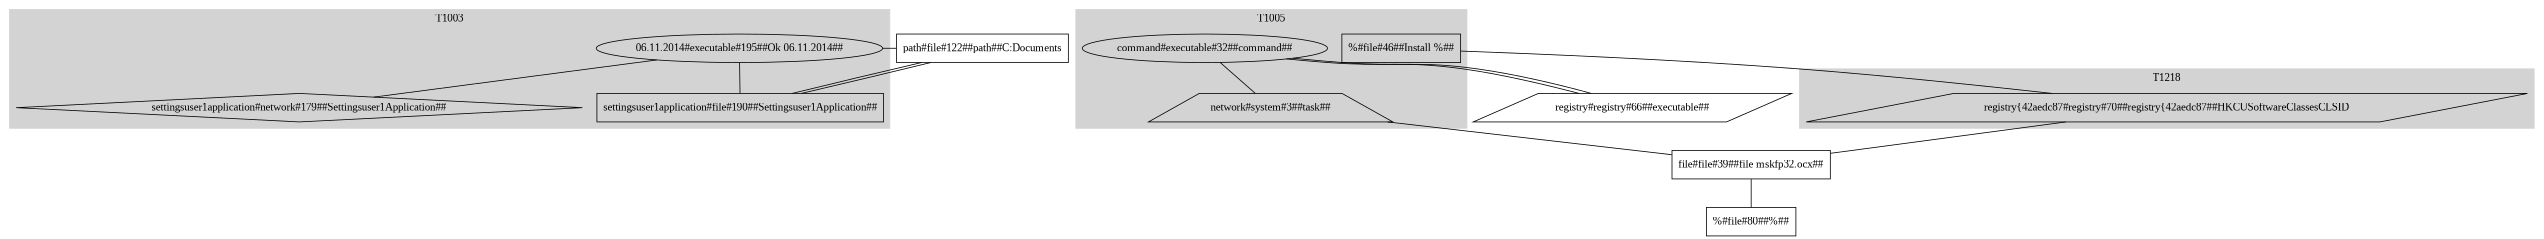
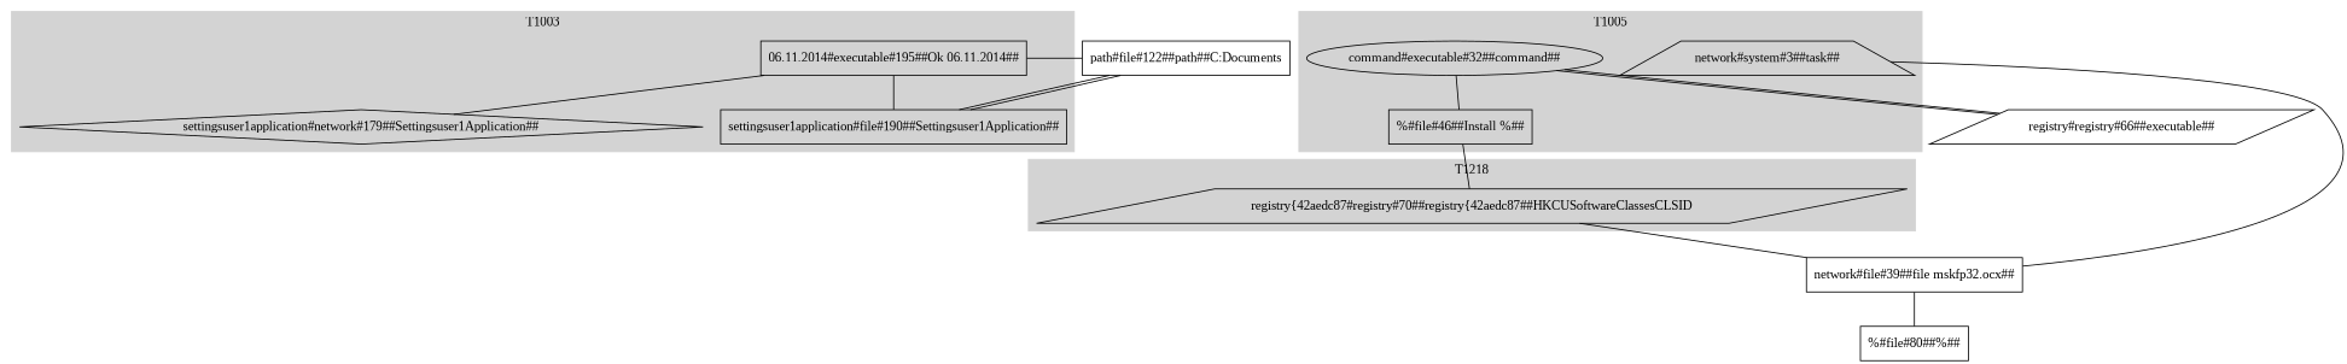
  graph {
    fontname="Liberation Serif"
    node [fontname="Liberation Serif" shape=rectangle]
    edge [fontname="Liberation Serif"]
    n1 [label="settings\user1\application#network#179##Settings\user1\Application##" shape=diamond]
-   n2 [label="06.11.2014#executable#195##Ok 06.11.2014##" shape=oval]
+   n2 [label="06.11.2014#executable#195##Ok 06.11.2014##" shape=box]
    n3 [label="settings\user1\application#file#190##Settings\user1\Application##"]
    n4 [label="network#system#3##task##" shape=trapezium]
    n5 [label="command#executable#32##command##" shape=oval]
    n6 [label="%#file#46##Install %##"]
    n7 [label="registry\{42aedc87#registry#70##registry\{42aedc87##HKCU\Software\Classes\CLSID" shape=parallelogram]
    n8 [label="path#file#122##path##C:\Documents"]
-   n9 [label="file#file#39##file mskfp32.ocx##"]
+   n9 [label="network#file#39##file mskfp32.ocx##"]
    n10 [label="registry#registry#66##executable##" shape=parallelogram]
    n11 [label="%#file#80##%##"]
    subgraph cluster_1 {
      color=lightgrey
      label=T1003
      style=filled
      n1
      n2
      n3
    }
    subgraph cluster_2 {
      color=lightgrey
      label=T1005
      style=filled
      n4
      n5
      n6
    }
    subgraph cluster_3 {
      color=lightgrey
      label=T1021
      style=filled
    }
    subgraph cluster_4 {
      color=lightgrey
      label=T1036
      style=filled
    }
    subgraph cluster_5 {
      color=lightgrey
      label=T1041
      style=filled
    }
    subgraph cluster_6 {
      color=lightgrey
      label=T1059
      style=filled
    }
    subgraph cluster_7 {
      color=lightgrey
      label=T1070
      style=filled
    }
    subgraph cluster_8 {
      color=lightgrey
      label=T1071
      style=filled
    }
    subgraph cluster_9 {
      color=lightgrey
      label=T1082
      style=filled
    }
    subgraph cluster_10 {
      color=lightgrey
      label=T1083
      style=filled
    }
    subgraph cluster_11 {
      color=lightgrey
      label=T1105
      style=filled
    }
    subgraph cluster_12 {
      color=lightgrey
      label=T1132
      style=filled
    }
    subgraph cluster_13 {
      color=lightgrey
      label=T1140
      style=filled
    }
    subgraph cluster_14 {
      color=lightgrey
      label=T1204
      style=filled
    }
    subgraph cluster_15 {
      color=lightgrey
      label=T1218
      style=filled
      n7
    }
    subgraph cluster_16 {
      color=lightgrey
      label=T1547
      style=filled
    }
    subgraph cluster_17 {
      color=lightgrey
      label=T1550
      style=filled
    }
    subgraph cluster_18 {
      color=lightgrey
      label=T1555
      style=filled
    }
    subgraph cluster_19 {
      color=lightgrey
      label=T1560
      style=filled
    }
    subgraph cluster_20 {
      color=lightgrey
      label=T1566
      style=filled
    }
    subgraph cluster_21 {
      color=lightgrey
      label=T1571
      style=filled
    }
    subgraph cluster_22 {
      color=lightgrey
      label=T1573
      style=filled
    }
    subgraph cluster_23 {
      color=lightgrey
      label=T1574
      style=filled
    }
    n2 -- n1
    n2 -- n3
    n3 -- n8
    n4 -- n9
-   n5 -- n4
+   n5 -- n6
    n5 -- n10
    n6 -- n7
    n7 -- n9
    n8 -- n2
    n8 -- n3
    n9 -- n11
    n10 -- n5
  }
